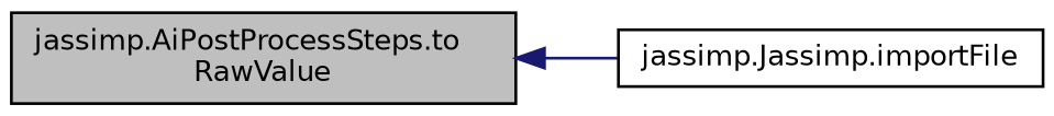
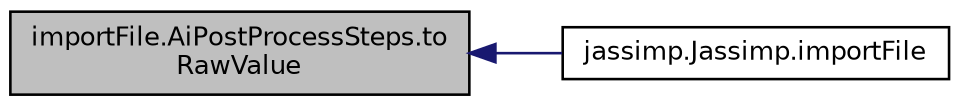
  digraph {
    rankdir=LR
    node [color=black fontname=Helvetica fontsize=10 shape=record style=filled]
-   n1 [fillcolor=grey75 fontcolor=black height=0.2 label="jassimp.AiPostProcessSteps.to\lRawValue" width=0.4]
+   n1 [fillcolor=grey75 fontcolor=black height=0.2 label="importFile.AiPostProcessSteps.to\lRawValue" width=0.4]
    n2 [fillcolor=white height=0.2 label="jassimp.Jassimp.importFile" width=0.4]
    n1 -> n2 [color=midnightblue dir=back fontname=Helvetica fontsize=10 labelfontname=Helvetica labelfontsize=10 style=solid]
  }
